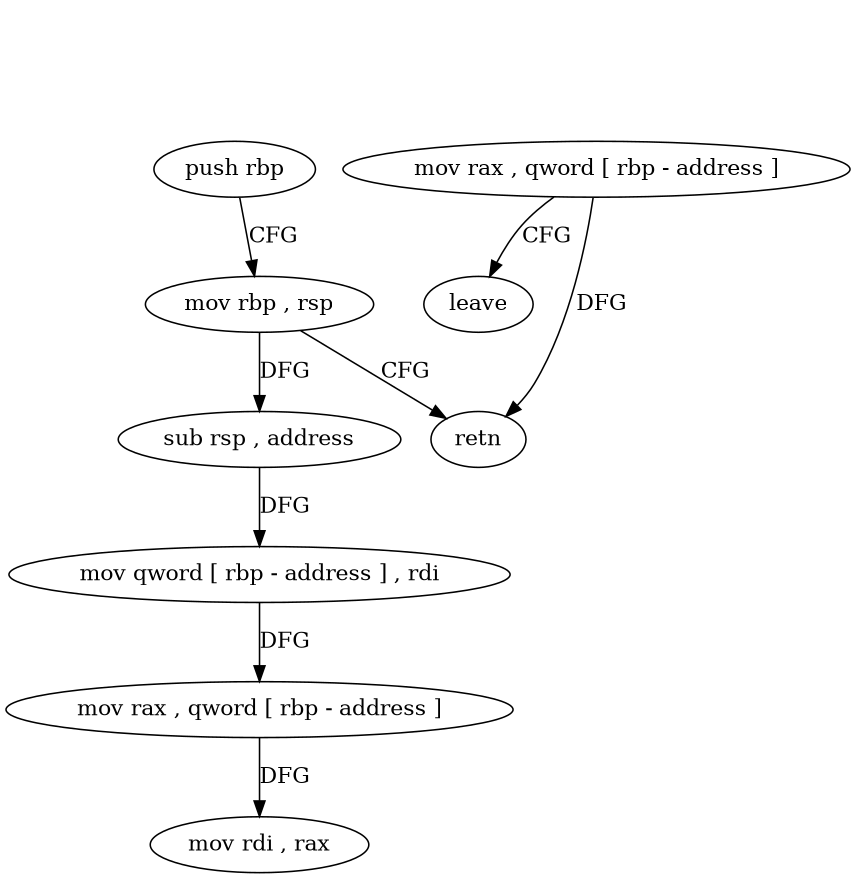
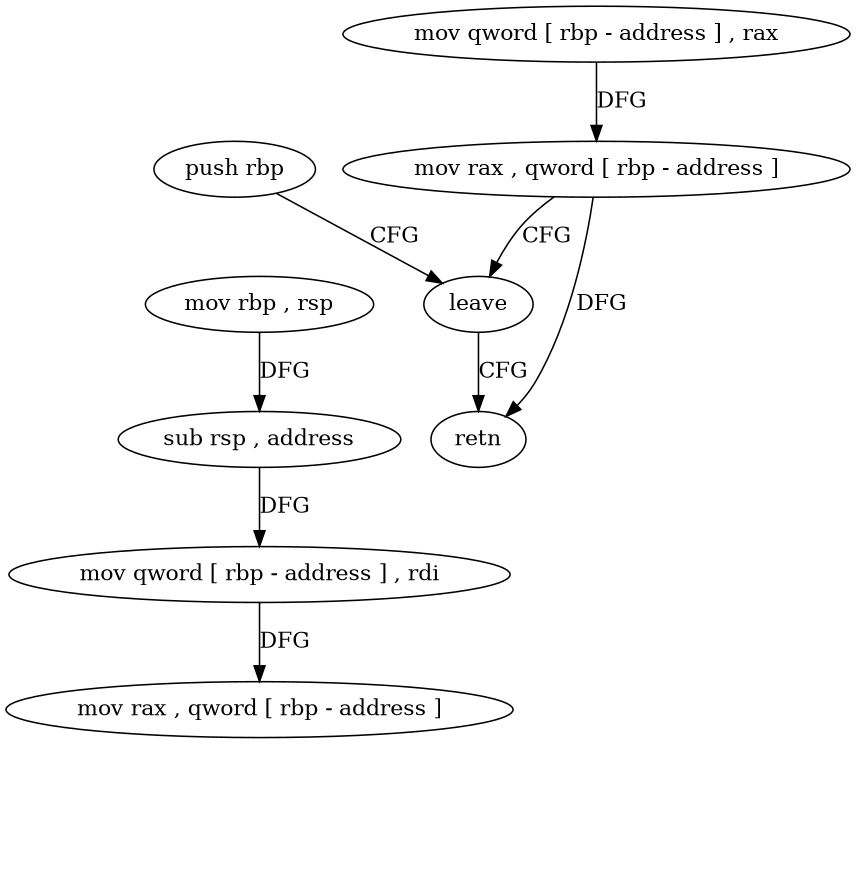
  digraph {
    n1 [label="push rbp"]
    n2 [label="mov rbp , rsp"]
    n3 [label="sub rsp , address"]
    n4 [label="mov qword [ rbp - address ] , rdi"]
    n5 [label="mov rax , qword [ rbp - address ]"]
-   n6 [label="mov rdi , rax"]
+   n7 [label="mov qword [ rbp - address ] , rax"]
    n8 [label="mov rax , qword [ rbp - address ]"]
    n9 [label=leave]
    n10 [label=retn]
-   n1 -> n2 [label=CFG]
+   n1 -> n9 [label=CFG]
    n2 -> n3 [label=DFG]
    n3 -> n4 [label=DFG]
    n4 -> n5 [label=DFG]
-   n5 -> n6 [label=DFG]
+   n7 -> n8 [label=DFG]
    n8 -> n9 [label=CFG]
    n8 -> n10 [label=DFG]
-   n2 -> n10 [label=CFG]
+   n9 -> n10 [label=CFG]
  }
